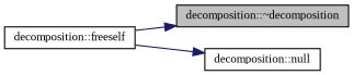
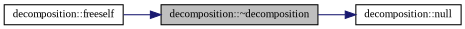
  digraph {
    fontname="Liberation Serif"
    rankdir=LR
    node [color=black fillcolor=white fontname="Liberation Serif" fontsize=10 shape=record style=filled]
    edge [color=midnightblue fontname="Liberation Serif" fontsize=10 labelfontname=Helvetica labelfontsize=10 style=solid]
    n1 [fillcolor=grey75 fontcolor=black height=0.2 label="decomposition::~decomposition" width=0.4]
    n2 [height=0.2 label="decomposition::freeself" width=0.4]
    n3 [height=0.2 label="decomposition::null" width=0.4]
    n2 -> n1
-   n2 -> n3
+   n1 -> n3
  }
